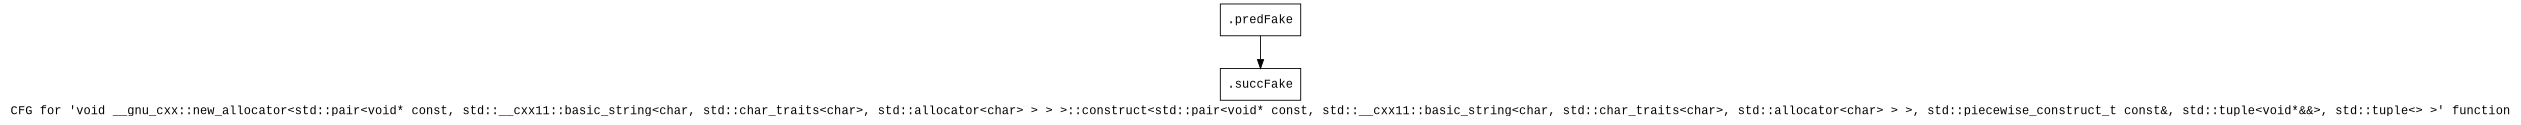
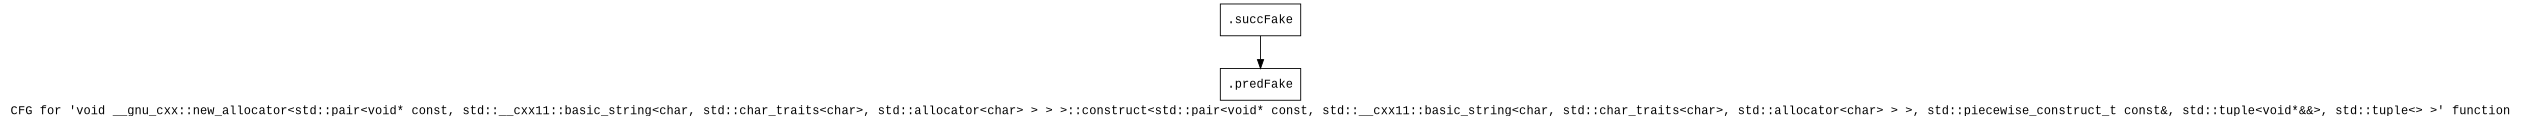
  digraph {
    label="CFG for 'void __gnu_cxx::new_allocator\<std::pair\<void* const, std::__cxx11::basic_string\<char, std::char_traits\<char\>, std::allocator\<char\> \> \> \>::construct\<std::pair\<void* const, std::__cxx11::basic_string\<char, std::char_traits\<char\>, std::allocator\<char\> \> \>, std::piecewise_construct_t const&, std::tuple\<void*&&\>, std::tuple\<\> \>' function"
    fontname="Liberation Mono"
    node [shape=record fontname="Liberation Mono"]
    n1 [label="{.predFake}"]
    n2 [filename="/media/miguel/NewVolume/Linux/Xilinx/Vitis_HLS/2020.2/tps/lnx64/gcc-6.2.0/lib/gcc/x86_64-pc-linux-gnu/6.2.0/../../../../include/c++/6.2.0/ext/new_allocator.h" label="{.succFake}" linenumber=120]
-   n1 -> n2 [execusionnum=2 filename="/media/miguel/NewVolume/Linux/Xilinx/Vitis_HLS/2020.2/tps/lnx64/gcc-6.2.0/lib/gcc/x86_64-pc-linux-gnu/6.2.0/../../../../include/c++/6.2.0/ext/new_allocator.h" fontname="Liberation Mono"]
+   n2 -> n1 [execusionnum=2 filename="/media/miguel/NewVolume/Linux/Xilinx/Vitis_HLS/2020.2/tps/lnx64/gcc-6.2.0/lib/gcc/x86_64-pc-linux-gnu/6.2.0/../../../../include/c++/6.2.0/ext/new_allocator.h" fontname="Liberation Mono"]
  }
